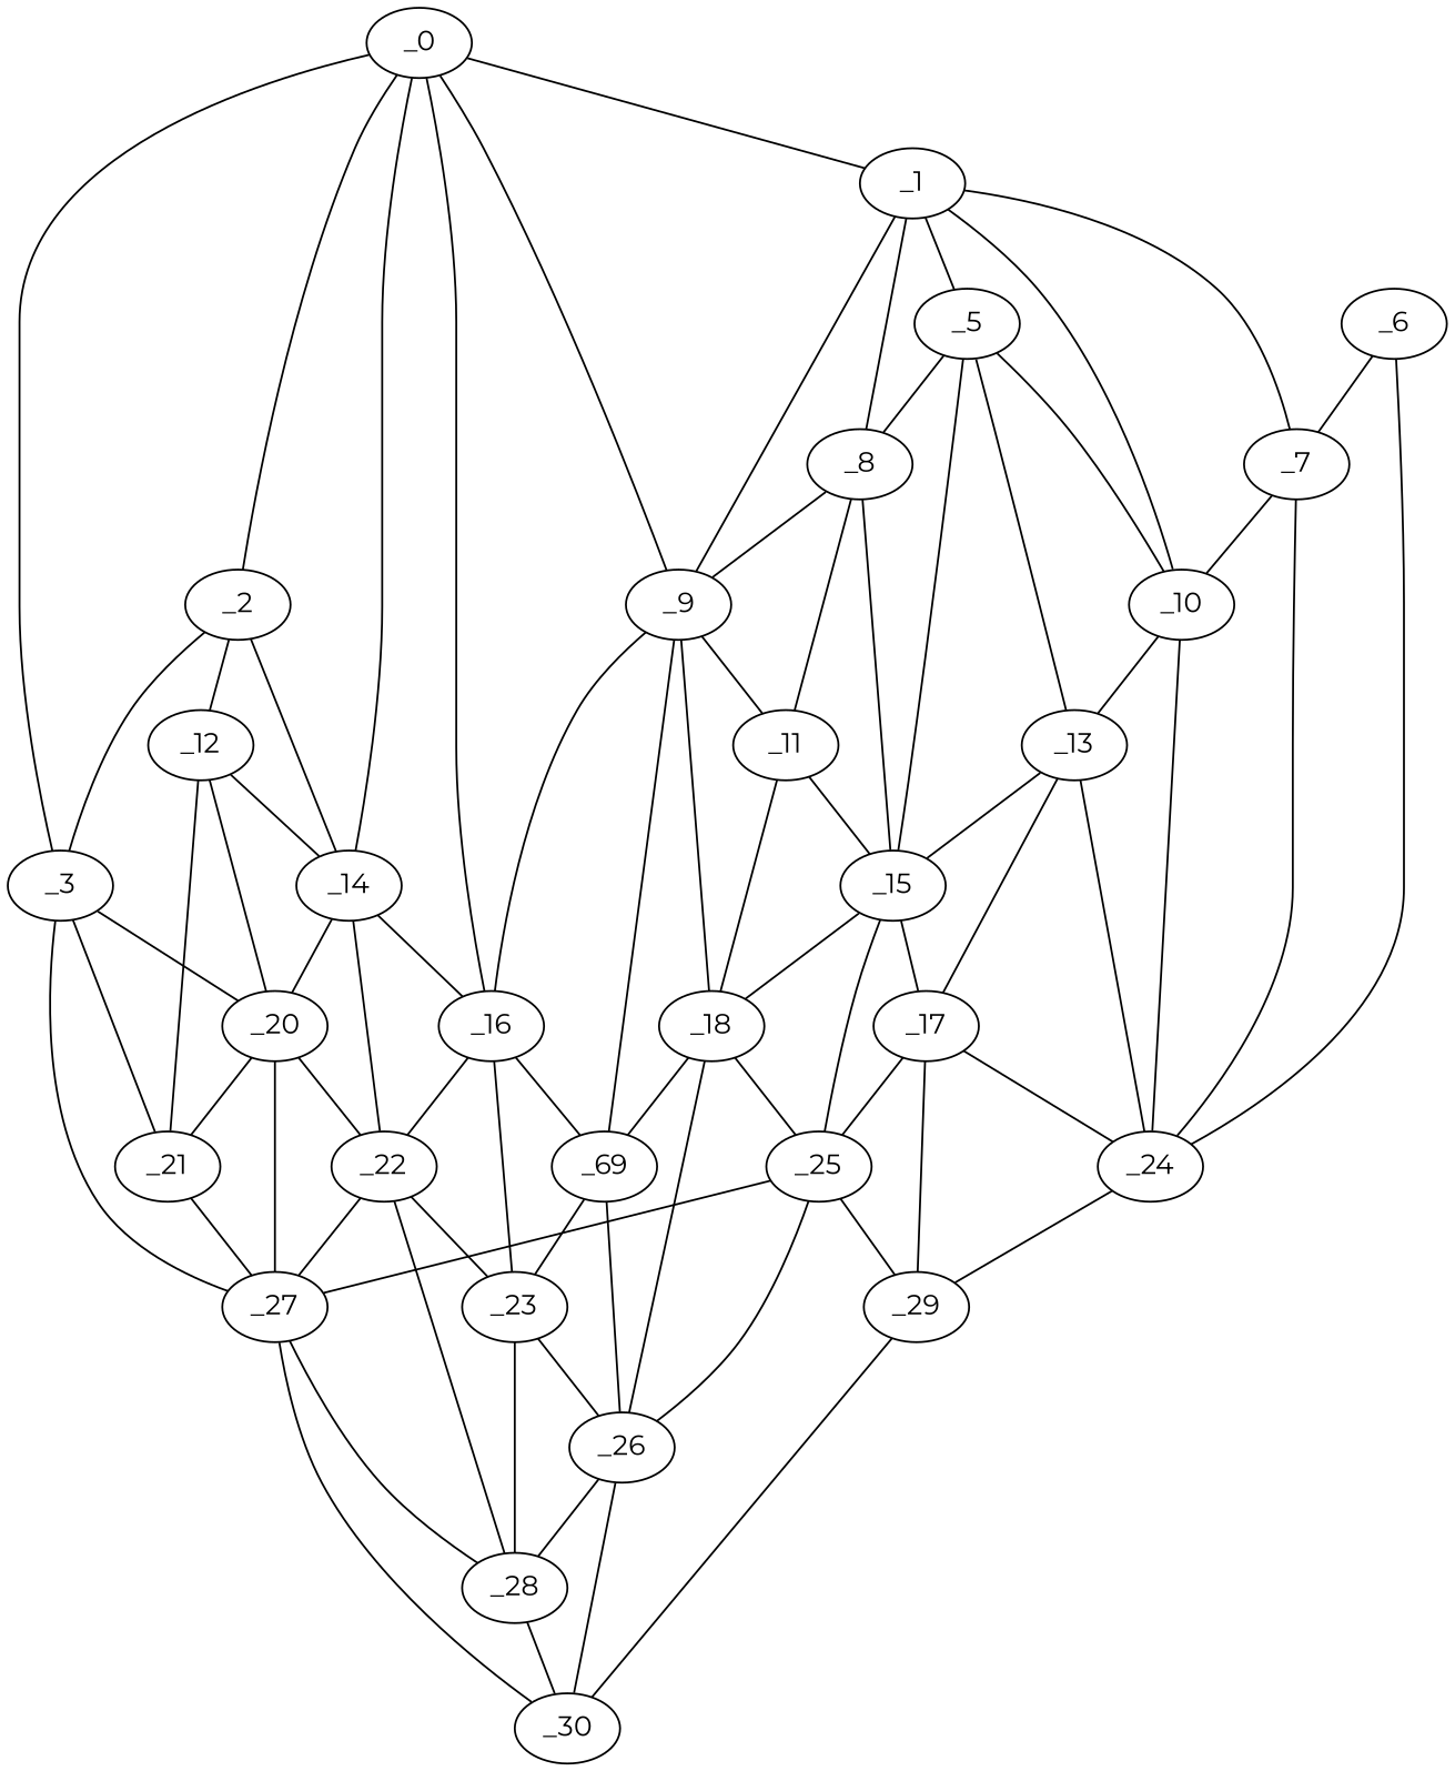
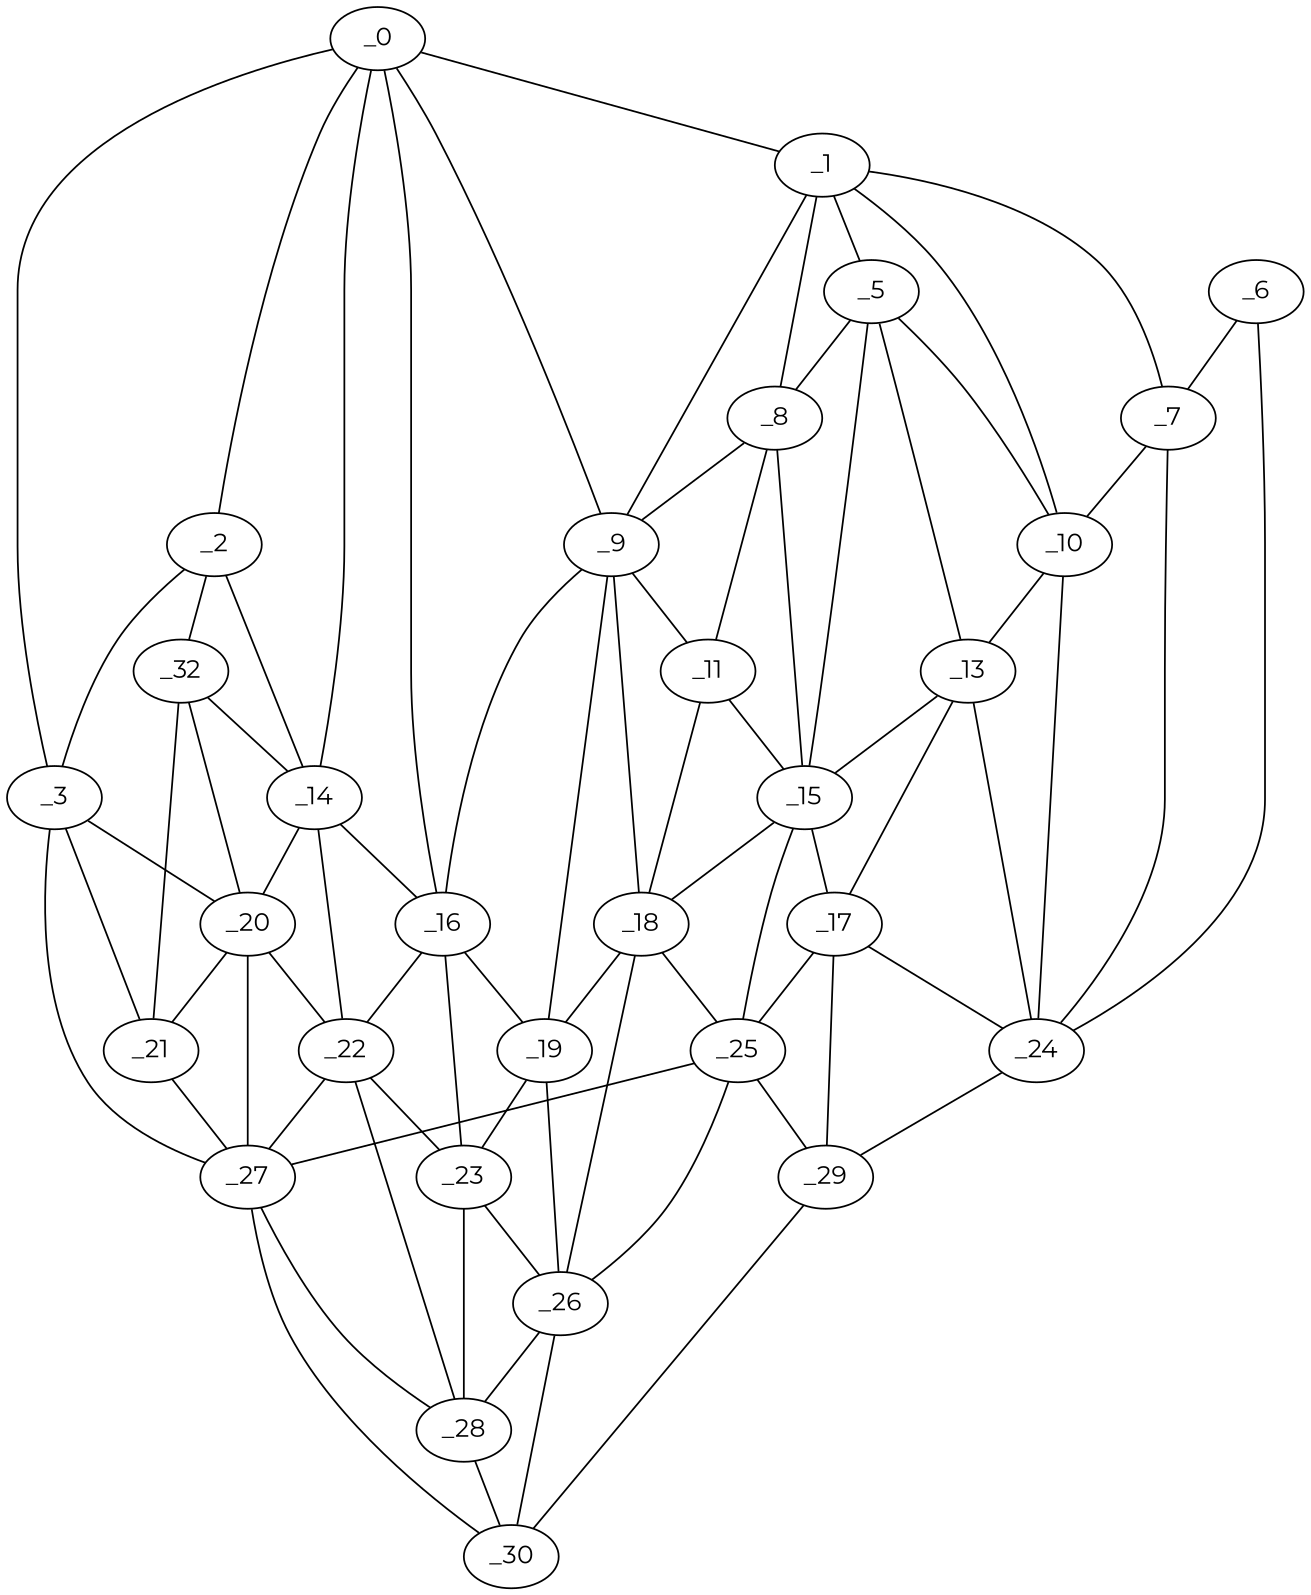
  graph {
    fontname=Montserrat
    node [fontname=Montserrat x=63 y=122]
    edge [fontname=Montserrat valence=2]
    _0 [x=42 y=95]
    _1 [x=45 y=12]
    _2 [x=47 y=104]
    _3 [x=48]
    _9 [y=57]
    _14 [x=69 y=91]
    _16 [x=70 y=77]
    _5 [x=62 y=39]
    _7 [y=13]
    _8 [y=45]
    _10 [x=66 y=21]
-   _12 [x=68 y=101]
+   _12 [x=68 y=101 label=_32]
    _21 [x=79 y=106]
    _27 [x=88]
    _20 [x=79 y=96]
    _11 [x=67 y=48]
    _18 [x=76 y=54]
-   _19 [x=76 y=65 label=_69]
+   _19 [x=76 y=65]
    _22 [x=82 y=80]
    _23 [x=83 y=70]
    _13 [x=69 y=31]
    _15 [x=70 y=44]
    _24 [x=84 y=14]
    _28 [x=92 y=65]
    _30 [x=95 y=56]
    _25 [x=85 y=49]
    _26 [x=85 y=59]
    _6 [y=4]
    _17 [x=76 y=36]
    _29 [x=94 y=36]
    _0 -- _1 [valence=1]
    _0 -- _2 [valence=1]
    _0 -- _3 [valence=1]
    _0 -- _9 [valence=1]
    _0 -- _14
    _0 -- _16 [valence=1]
    _1 -- _9
    _1 -- _5 [valence=1]
    _1 -- _7 [valence=1]
    _1 -- _8
    _1 -- _10
    _2 -- _3 [valence=1]
    _2 -- _14
    _2 -- _12
    _3 -- _21 [valence=1]
    _3 -- _27 [valence=1]
    _3 -- _20
    _9 -- _16
    _9 -- _11 [valence=1]
    _9 -- _18
    _9 -- _19
    _14 -- _16
    _14 -- _20
    _14 -- _22 [valence=1]
    _16 -- _19 [valence=1]
    _16 -- _22
    _16 -- _23
    _5 -- _8 [valence=1]
    _5 -- _10
    _5 -- _13
    _5 -- _15 [valence=1]
    _7 -- _10
    _7 -- _24
    _8 -- _9 [valence=1]
    _8 -- _11 [valence=1]
    _8 -- _15
    _10 -- _13 [valence=1]
    _10 -- _24
    _12 -- _14 [valence=1]
    _12 -- _21
    _12 -- _20
    _21 -- _27
    _27 -- _28 [valence=1]
    _27 -- _30 [valence=1]
    _20 -- _21 [valence=1]
    _20 -- _27
    _20 -- _22
    _11 -- _18
    _11 -- _15
    _18 -- _19 [valence=1]
    _18 -- _25
    _18 -- _26
    _19 -- _23 [valence=1]
    _19 -- _26
    _22 -- _27 [valence=1]
    _22 -- _23
    _22 -- _28
    _23 -- _28
    _23 -- _26
    _13 -- _15
    _13 -- _24
    _13 -- _17
    _15 -- _18 [valence=1]
    _15 -- _25 [valence=1]
    _15 -- _17
    _24 -- _29 [valence=1]
    _28 -- _30 [valence=1]
    _25 -- _27 [valence=1]
    _25 -- _26 [valence=1]
    _25 -- _29
    _26 -- _28 [valence=1]
    _26 -- _30
    _6 -- _7
    _6 -- _24 [valence=1]
    _17 -- _24
    _17 -- _25 [valence=1]
    _17 -- _29
    _29 -- _30 [valence=1]
  }
